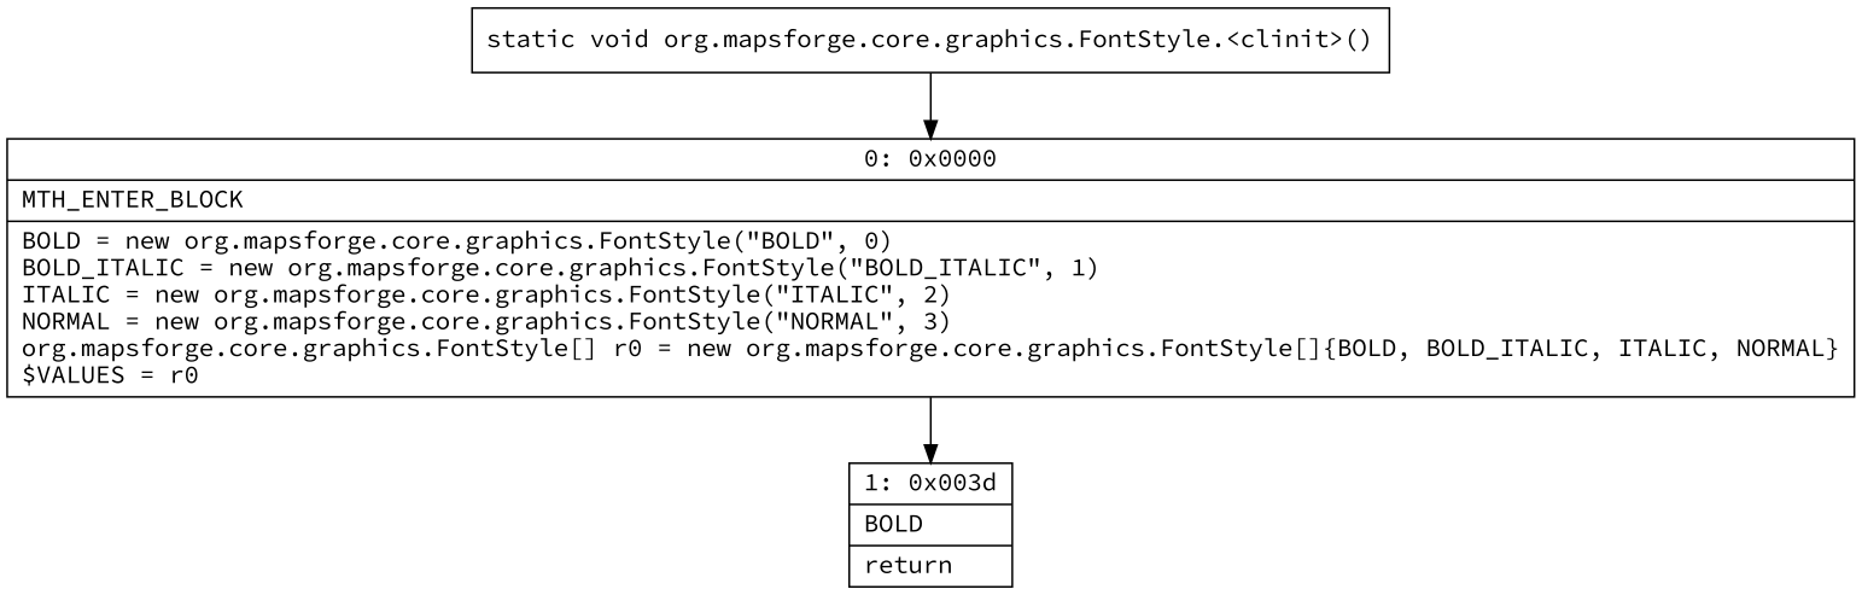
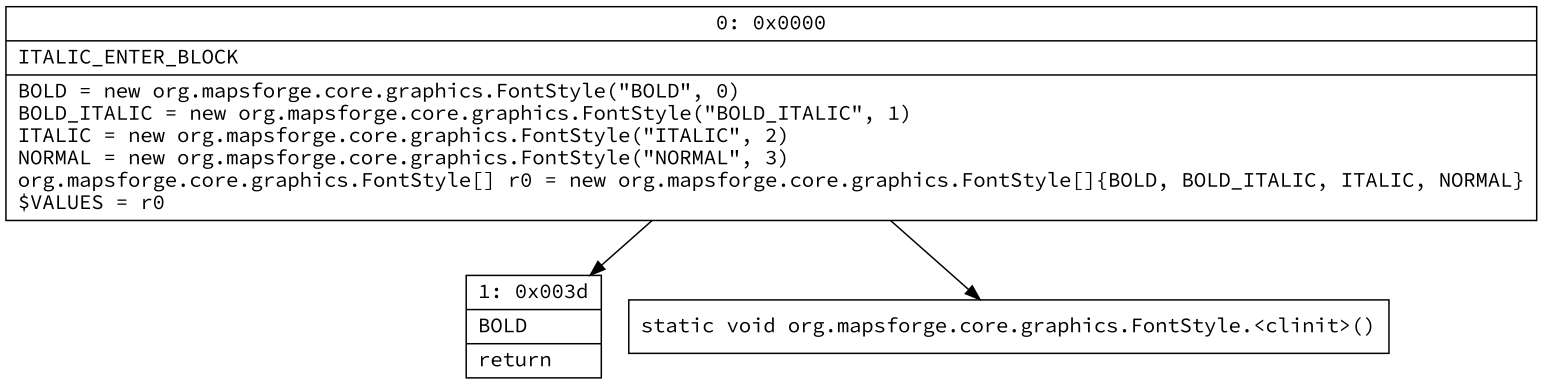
  digraph {
    fontname="Source Code Pro"
    node [fontname="Source Code Pro" shape=record]
    edge [fontname="Source Code Pro"]
-   n1 [label="{0\:\ 0x0000|MTH_ENTER_BLOCK\l|BOLD = new org.mapsforge.core.graphics.FontStyle(\"BOLD\", 0)\lBOLD_ITALIC = new org.mapsforge.core.graphics.FontStyle(\"BOLD_ITALIC\", 1)\lITALIC = new org.mapsforge.core.graphics.FontStyle(\"ITALIC\", 2)\lNORMAL = new org.mapsforge.core.graphics.FontStyle(\"NORMAL\", 3)\lorg.mapsforge.core.graphics.FontStyle[] r0 = new org.mapsforge.core.graphics.FontStyle[]\{BOLD, BOLD_ITALIC, ITALIC, NORMAL\}\l$VALUES = r0\l}"]
+   n1 [label="{0\:\ 0x0000|ITALIC_ENTER_BLOCK\l|BOLD = new org.mapsforge.core.graphics.FontStyle(\"BOLD\", 0)\lBOLD_ITALIC = new org.mapsforge.core.graphics.FontStyle(\"BOLD_ITALIC\", 1)\lITALIC = new org.mapsforge.core.graphics.FontStyle(\"ITALIC\", 2)\lNORMAL = new org.mapsforge.core.graphics.FontStyle(\"NORMAL\", 3)\lorg.mapsforge.core.graphics.FontStyle[] r0 = new org.mapsforge.core.graphics.FontStyle[]\{BOLD, BOLD_ITALIC, ITALIC, NORMAL\}\l$VALUES = r0\l}"]
    n2 [label="{1\:\ 0x003d|BOLD\l|return\l}"]
    n3 [label="{static void org.mapsforge.core.graphics.FontStyle.\<clinit\>() }"]
    n1 -> n2
-   n3 -> n1
+   n1 -> n3
  }
